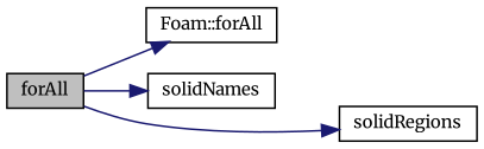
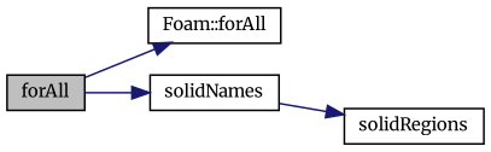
  digraph {
    fontname=Merriweather
    rankdir=LR
    node [color=black fontname=Merriweather fontsize=10 shape=record]
    edge [color=midnightblue fontname=Merriweather fontsize=10 labelfontname=Helvetica labelfontsize=10 style=solid]
    n1 [fillcolor=grey75 fontcolor=black height=0.2 label=forAll style=filled width=0.4]
    n2 [height=0.2 label="Foam::forAll" width=0.4]
    n3 [height=0.2 label=solidNames width=0.4]
    n4 [height=0.2 label=solidRegions width=0.4]
    n1 -> n2
    n1 -> n3
-   n1 -> n4
+   n3 -> n4
  }
